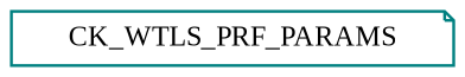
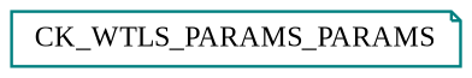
  digraph {
    rankdir=LR
    fontname="Liberation Serif"
-   n1 [color=teal fillcolor=white fontname="Liberation Serif" fontsize=10 height=0.2 label=CK_WTLS_PRF_PARAMS shape=note style=filled width=0.4]
+   n1 [color=teal fillcolor=white fontname="Liberation Serif" fontsize=10 height=0.2 label=CK_WTLS_PARAMS_PARAMS shape=note style=filled width=0.4]
  }
